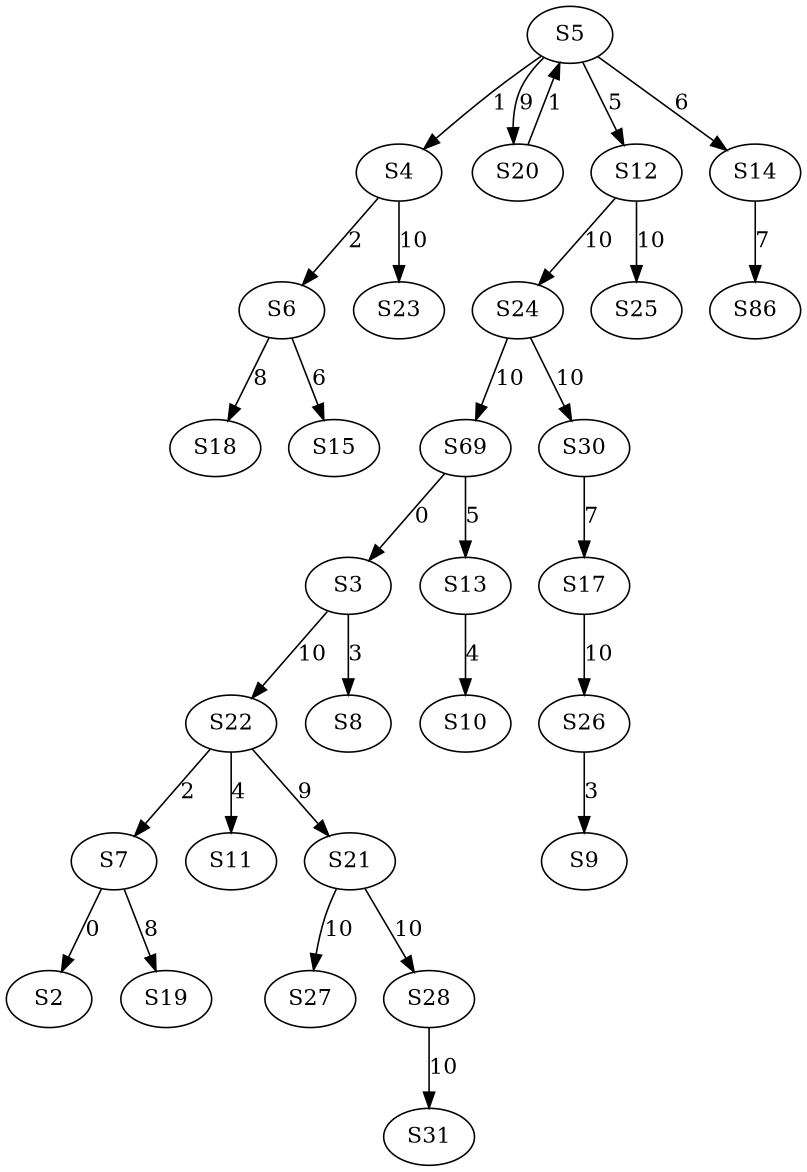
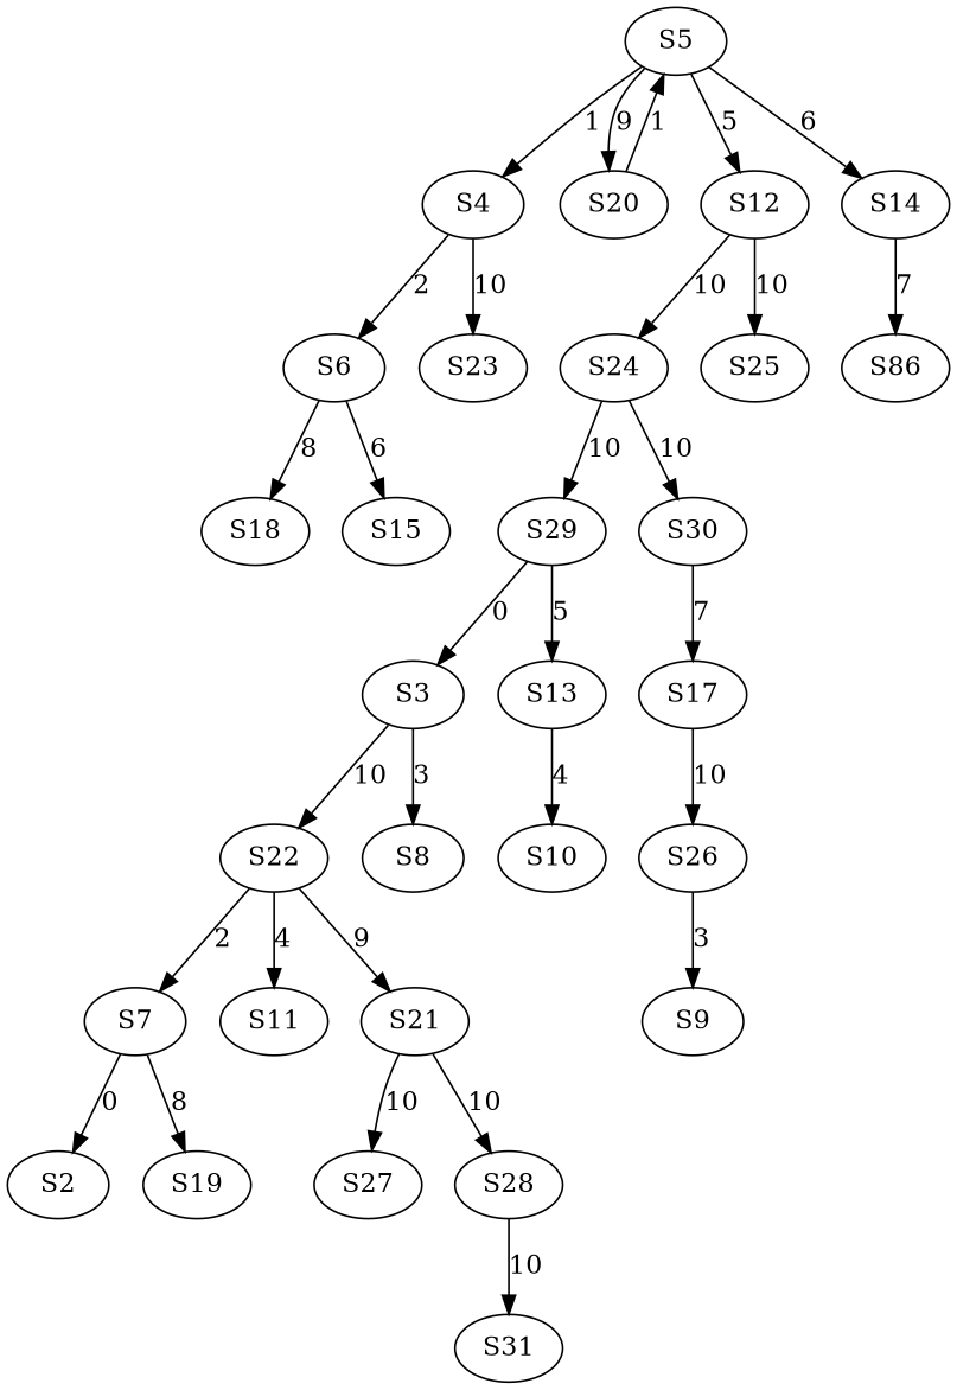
  strict digraph {
    S7
    S2
    S19
-   S29 [label=S69]
+   S29
    S3
    S13
    S22
    S8
    S10
    S11
    S21
    S5
    S4
    S20
    S12
    S14
    S6
    S23
    S24
    S25
    n21 [label=S86]
    S18
    S15
    S27
    S28
    S26
    S9
    S30
    S17
    S31
    S7 -> S2 [label=0]
    S7 -> S19 [label=8]
    S29 -> S3 [label=0]
    S29 -> S13 [label=5]
    S3 -> S22 [label=10]
    S3 -> S8 [label=3]
    S13 -> S10 [label=4]
    S22 -> S7 [label=2]
    S22 -> S11 [label=4]
    S22 -> S21 [label=9]
    S21 -> S27 [label=10]
    S21 -> S28 [label=10]
    S5 -> S4 [label=1]
    S5 -> S20 [label=9]
    S5 -> S12 [label=5]
    S5 -> S14 [label=6]
    S4 -> S6 [label=2]
    S4 -> S23 [label=10]
    S20 -> S5 [label=1]
    S12 -> S24 [label=10]
    S12 -> S25 [label=10]
    S14 -> n21 [label=7]
    S6 -> S18 [label=8]
    S6 -> S15 [label=6]
    S24 -> S29 [label=10]
    S24 -> S30 [label=10]
    S28 -> S31 [label=10]
    S26 -> S9 [label=3]
    S30 -> S17 [label=7]
    S17 -> S26 [label=10]
  }
